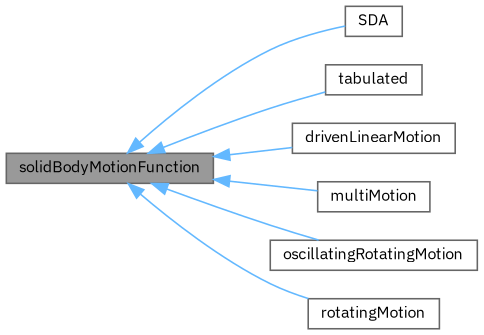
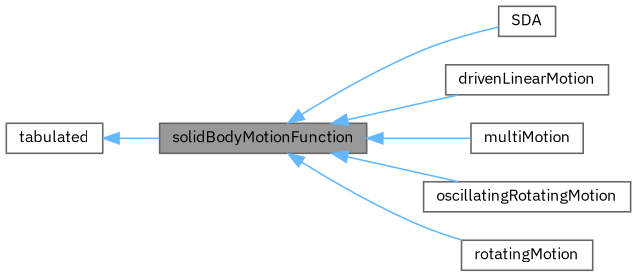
  digraph {
    fontname="IBM Plex Sans"
    rankdir=LR
    node [color=gray40 fillcolor=white fontname="IBM Plex Sans" fontsize=10 shape=box style=filled]
    edge [color=steelblue1 dir=back fontname="IBM Plex Sans" fontsize=10 labelfontname=Helvetica labelfontsize=10 style=solid]
    n1 [fillcolor=grey60 fontcolor=black height=0.2 label=solidBodyMotionFunction width=0.4]
    n2 [height=0.2 label=SDA width=0.4]
    n3 [height=0.2 label=tabulated width=0.4]
    n4 [height=0.2 label=drivenLinearMotion width=0.4]
    n5 [height=0.2 label=multiMotion width=0.4]
    n6 [height=0.2 label=oscillatingRotatingMotion width=0.4]
    n7 [height=0.2 label=rotatingMotion width=0.4]
    n1 -> n2
-   n1 -> n3
+   n3 -> n1
    n1 -> n4
    n1 -> n5
    n1 -> n6
    n1 -> n7
  }
